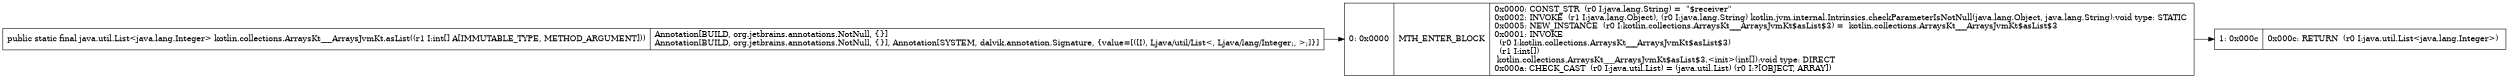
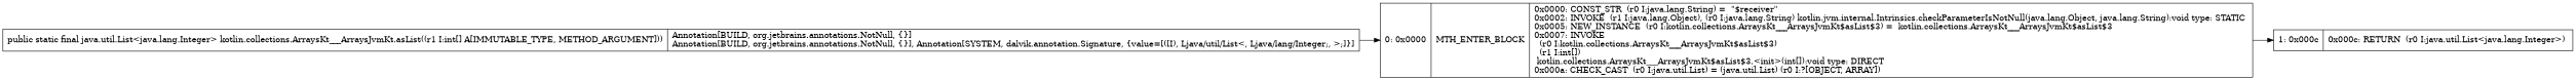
  digraph {
    rankdir=LR
    node [shape=record]
-   n1 [label="{0\:\ 0x0000|MTH_ENTER_BLOCK\l|0x0000: CONST_STR  (r0 I:java.lang.String) =  \"$receiver\" \l0x0002: INVOKE  (r1 I:java.lang.Object), (r0 I:java.lang.String) kotlin.jvm.internal.Intrinsics.checkParameterIsNotNull(java.lang.Object, java.lang.String):void type: STATIC \l0x0005: NEW_INSTANCE  (r0 I:kotlin.collections.ArraysKt___ArraysJvmKt$asList$3) =  kotlin.collections.ArraysKt___ArraysJvmKt$asList$3 \l0x0001: INVOKE  \l  (r0 I:kotlin.collections.ArraysKt___ArraysJvmKt$asList$3)\l  (r1 I:int[])\l kotlin.collections.ArraysKt___ArraysJvmKt$asList$3.\<init\>(int[]):void type: DIRECT \l0x000a: CHECK_CAST  (r0 I:java.util.List) = (java.util.List) (r0 I:?[OBJECT, ARRAY]) \l}"]
+   n1 [label="{0\:\ 0x0000|MTH_ENTER_BLOCK\l|0x0000: CONST_STR  (r0 I:java.lang.String) =  \"$receiver\" \l0x0002: INVOKE  (r1 I:java.lang.Object), (r0 I:java.lang.String) kotlin.jvm.internal.Intrinsics.checkParameterIsNotNull(java.lang.Object, java.lang.String):void type: STATIC \l0x0005: NEW_INSTANCE  (r0 I:kotlin.collections.ArraysKt___ArraysJvmKt$asList$3) =  kotlin.collections.ArraysKt___ArraysJvmKt$asList$3 \l0x0007: INVOKE  \l  (r0 I:kotlin.collections.ArraysKt___ArraysJvmKt$asList$3)\l  (r1 I:int[])\l kotlin.collections.ArraysKt___ArraysJvmKt$asList$3.\<init\>(int[]):void type: DIRECT \l0x000a: CHECK_CAST  (r0 I:java.util.List) = (java.util.List) (r0 I:?[OBJECT, ARRAY]) \l}"]
    n2 [label="{1\:\ 0x000c|0x000c: RETURN  (r0 I:java.util.List\<java.lang.Integer\>) \l}"]
    n3 [label="{public static final java.util.List\<java.lang.Integer\> kotlin.collections.ArraysKt___ArraysJvmKt.asList((r1 I:int[] A[IMMUTABLE_TYPE, METHOD_ARGUMENT]))  | Annotation[BUILD, org.jetbrains.annotations.NotNull, \{\}]\lAnnotation[BUILD, org.jetbrains.annotations.NotNull, \{\}], Annotation[SYSTEM, dalvik.annotation.Signature, \{value=[([I), Ljava\/util\/List\<, Ljava\/lang\/Integer;, \>;]\}]\l}"]
    n1 -> n2
    n3 -> n1
  }
